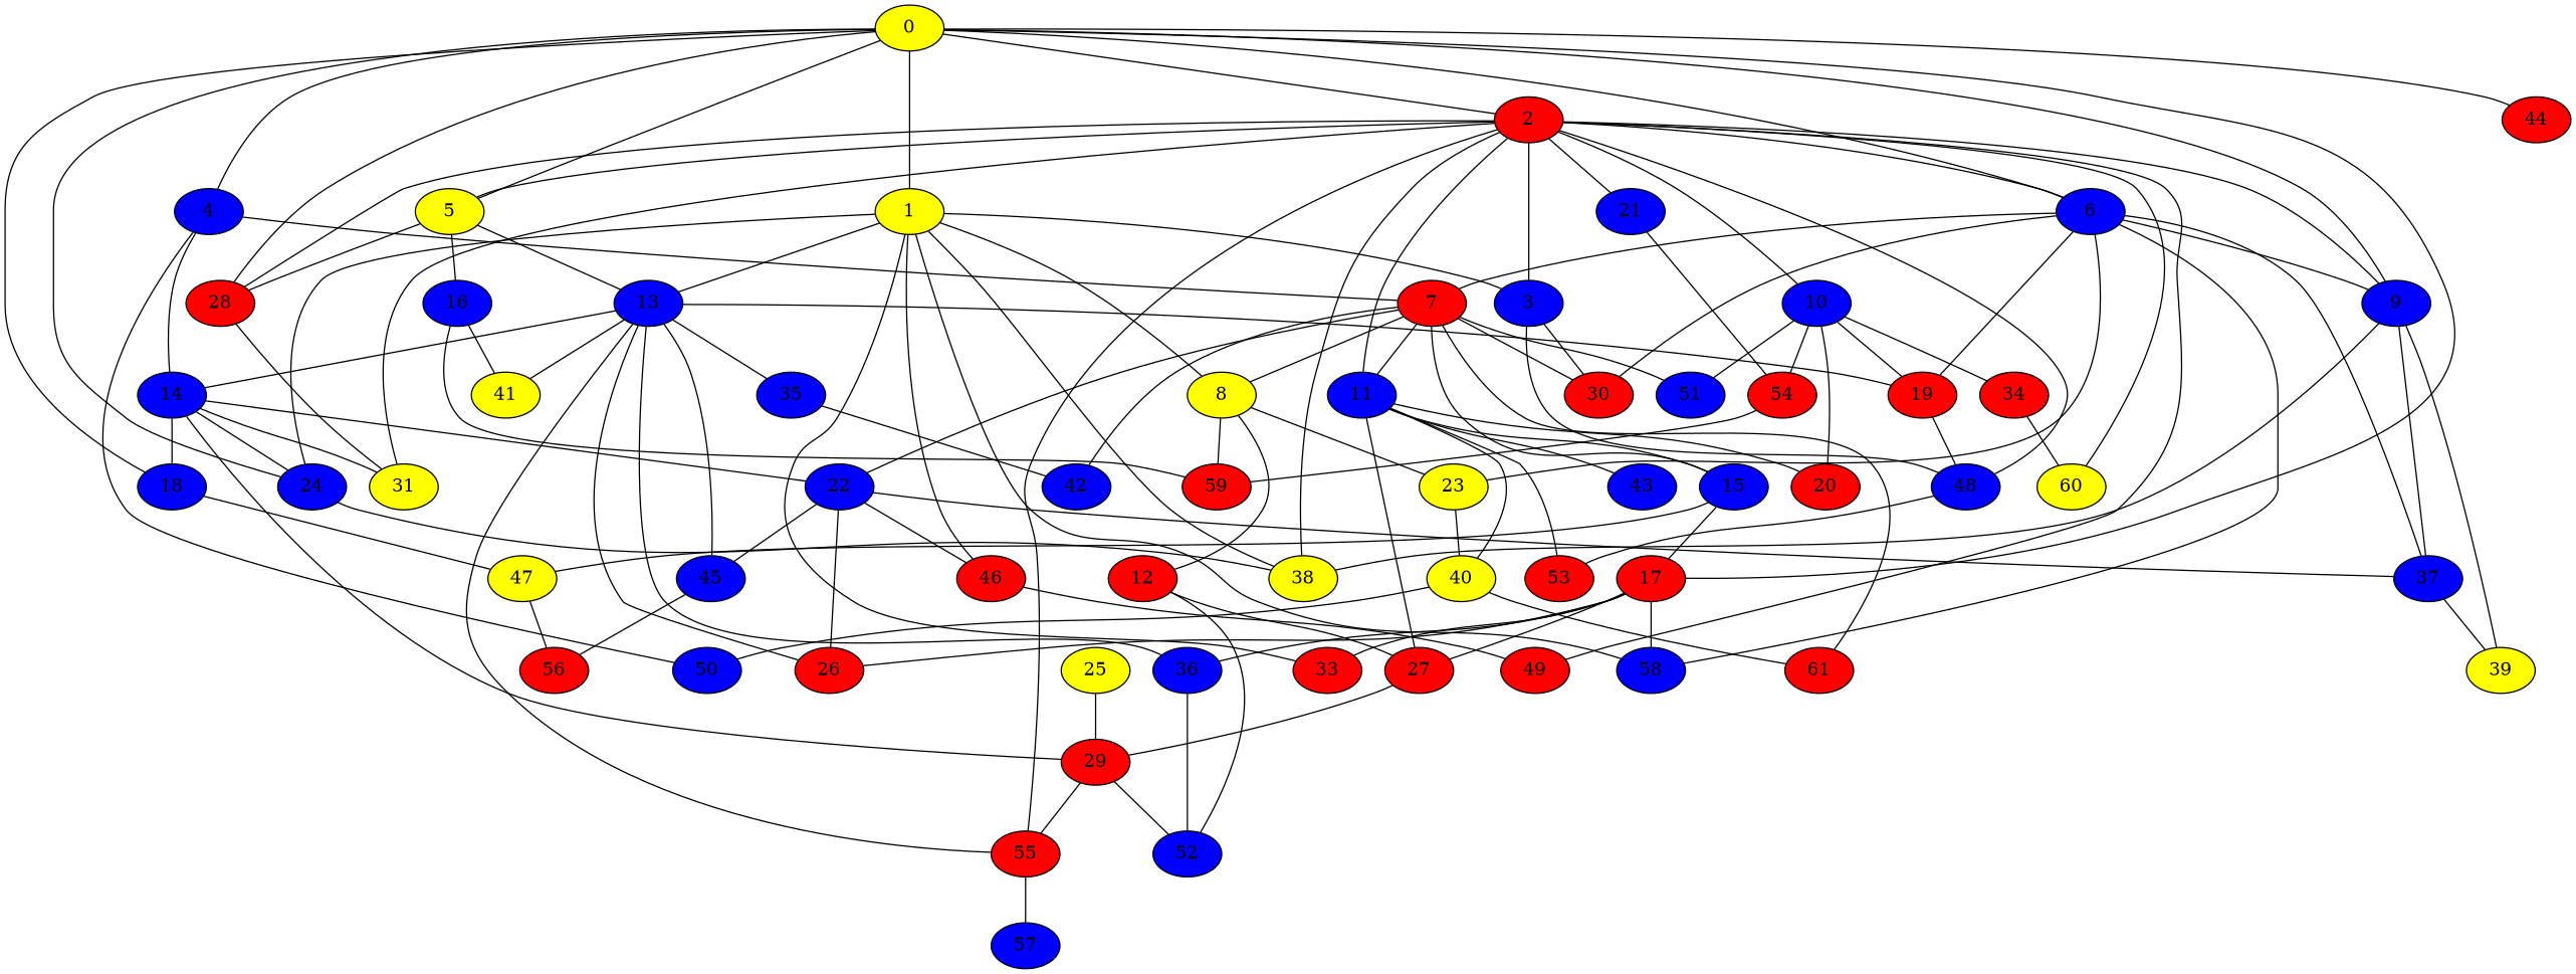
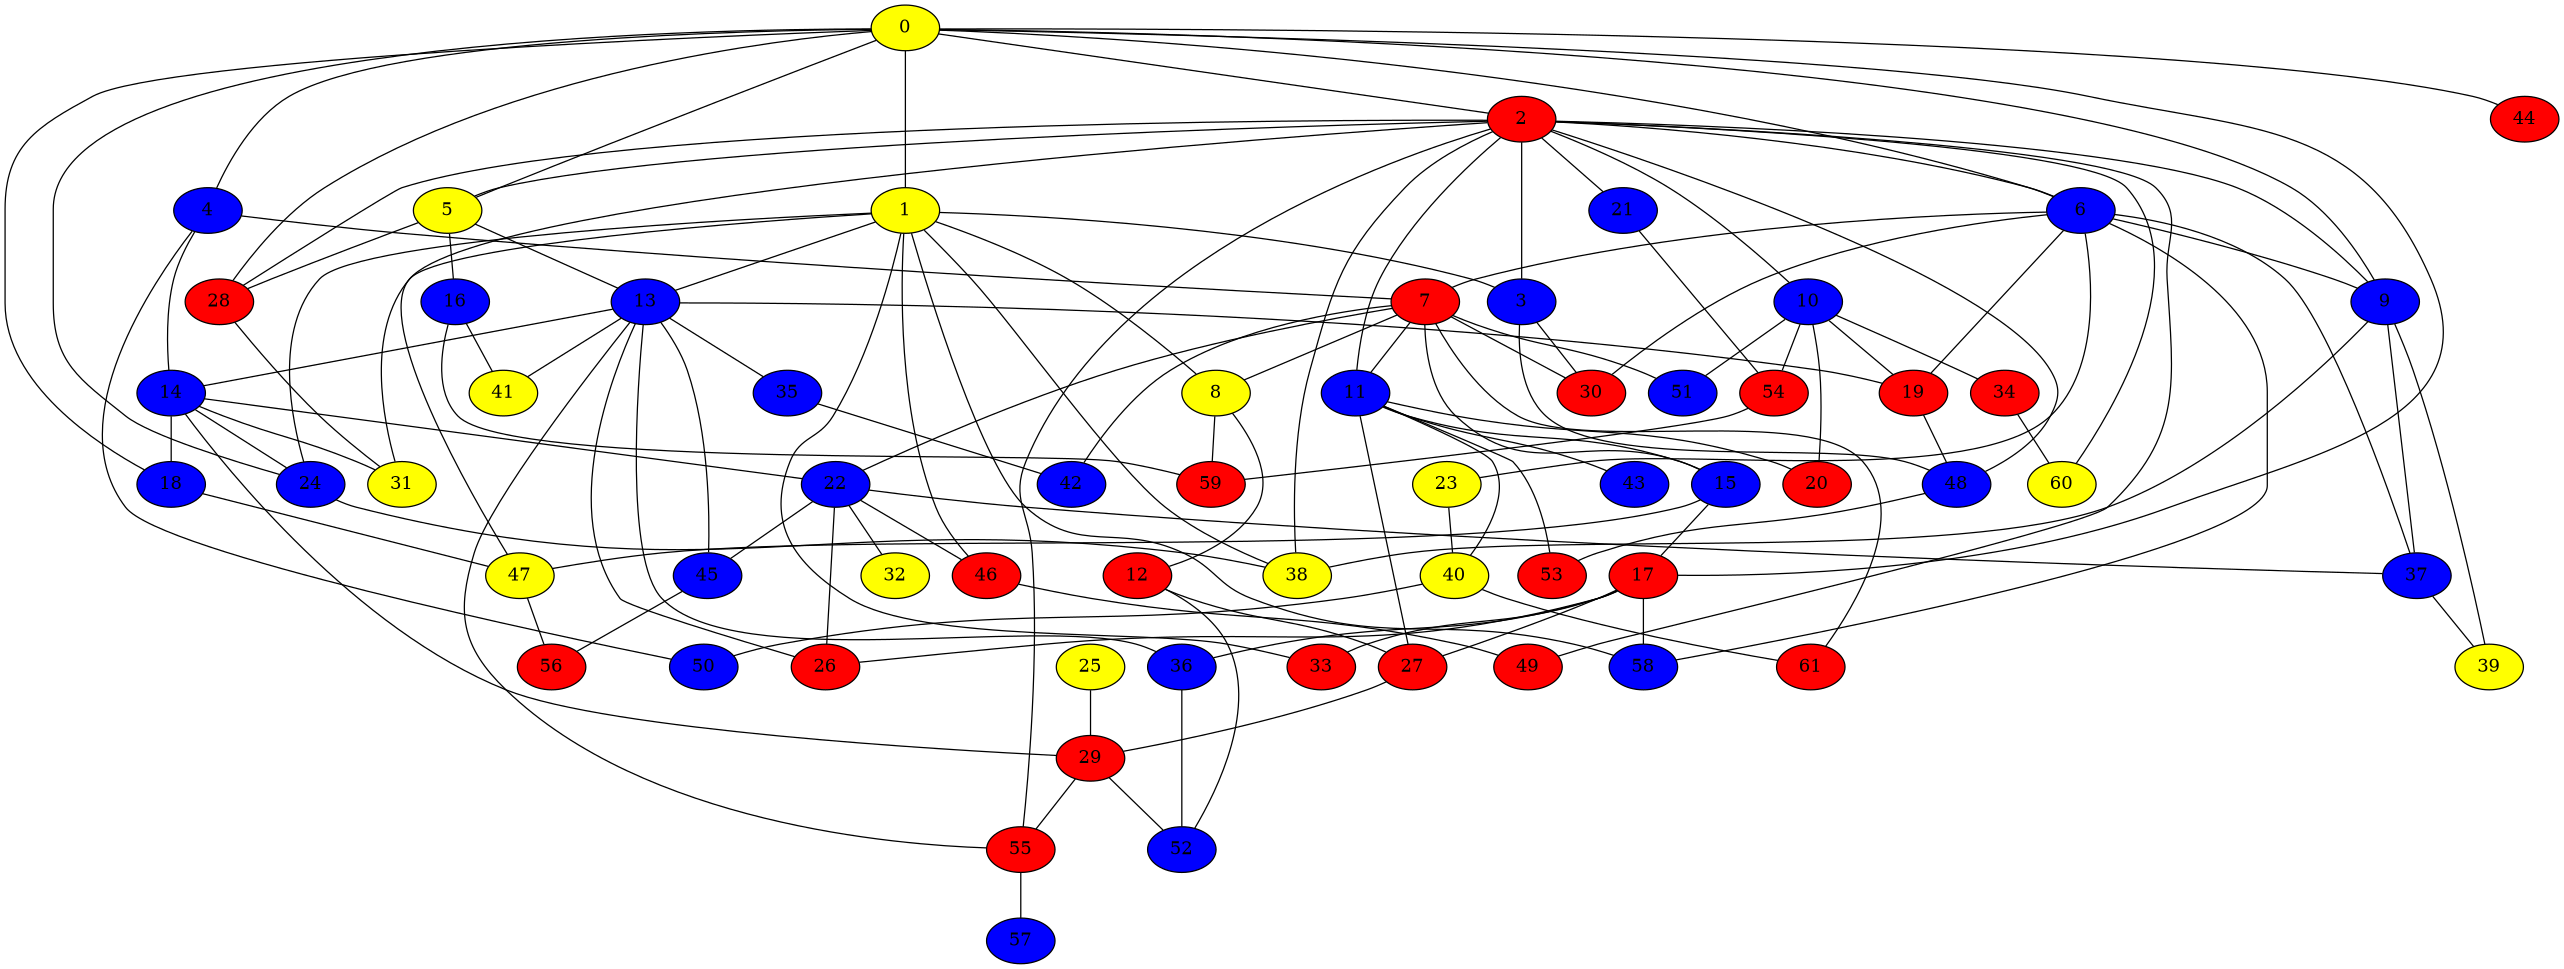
  graph {
    node [fillcolor=blue style=filled]
    0 [fillcolor=yellow]
    1 [fillcolor=yellow]
    2 [fillcolor=red]
    4
    5 [fillcolor=yellow]
    6
    9
    17 [fillcolor=red]
    18
    24
    28 [fillcolor=red]
    44 [fillcolor=red]
    3
    8 [fillcolor=yellow]
    13
    33 [fillcolor=red]
    46 [fillcolor=red]
    47 [fillcolor=yellow]
    58
    38 [fillcolor=yellow]
    60 [fillcolor=yellow]
    10
    11
    21
    31 [fillcolor=yellow]
    48
    49 [fillcolor=red]
    55 [fillcolor=red]
    7 [fillcolor=red]
    14
    50
    16
    30 [fillcolor=red]
    19 [fillcolor=red]
    23 [fillcolor=yellow]
    37
    39 [fillcolor=yellow]
    27 [fillcolor=red]
    26 [fillcolor=red]
    36
    12 [fillcolor=red]
    59 [fillcolor=red]
    35
    41 [fillcolor=yellow]
    45
    56 [fillcolor=red]
    51
    20 [fillcolor=red]
    34 [fillcolor=red]
    54 [fillcolor=red]
    15
    40 [fillcolor=yellow]
    43
    53 [fillcolor=red]
    57
    22
    42
    61 [fillcolor=red]
    29 [fillcolor=red]
+   32 [fillcolor=yellow]
    52
    25 [fillcolor=yellow]
    0 -- 1
    0 -- 2
    0 -- 4
    0 -- 5
    0 -- 6
    0 -- 9
    0 -- 17
    0 -- 18
    0 -- 24
    0 -- 28
    0 -- 44
    1 -- 24
    1 -- 3
    1 -- 8
    1 -- 13
    1 -- 33
    1 -- 46
+   1 -- 47
    1 -- 58
    1 -- 38
    2 -- 5
    2 -- 6
    2 -- 9
    2 -- 28
    2 -- 3
    2 -- 38
    2 -- 60
    2 -- 10
    2 -- 11
    2 -- 21
    2 -- 31
    2 -- 48
    2 -- 49
    2 -- 55
    4 -- 7
    4 -- 14
    4 -- 50
    5 -- 28
    5 -- 13
    5 -- 16
    6 -- 9
    6 -- 58
    6 -- 7
    6 -- 30
    6 -- 19
    6 -- 23
    6 -- 37
    9 -- 38
    9 -- 37
    9 -- 39
    17 -- 33
    17 -- 58
    17 -- 27
    17 -- 26
    17 -- 36
    18 -- 47
    24 -- 38
    28 -- 31
    3 -- 48
    3 -- 30
-   8 -- 23
    8 -- 12
    8 -- 59
    13 -- 55
    13 -- 14
    13 -- 19
    13 -- 26
    13 -- 36
    13 -- 35
    13 -- 41
    13 -- 45
    46 -- 49
    47 -- 56
    10 -- 19
    10 -- 51
    10 -- 20
    10 -- 34
    10 -- 54
    11 -- 27
    11 -- 20
    11 -- 15
    11 -- 40
    11 -- 43
    11 -- 53
    21 -- 54
    48 -- 53
    55 -- 57
    7 -- 8
    7 -- 11
    7 -- 30
    7 -- 51
    7 -- 15
    7 -- 22
    7 -- 42
    7 -- 61
    14 -- 18
    14 -- 24
    14 -- 31
    14 -- 22
    14 -- 29
    16 -- 59
    16 -- 41
    19 -- 48
    23 -- 40
    37 -- 39
    27 -- 29
    36 -- 52
    12 -- 27
    12 -- 52
    35 -- 42
    45 -- 56
    34 -- 60
    54 -- 59
    15 -- 17
    15 -- 47
    40 -- 50
    40 -- 61
    22 -- 46
    22 -- 37
    22 -- 26
    22 -- 45
+   22 -- 32
    29 -- 55
    29 -- 52
    25 -- 29
  }
